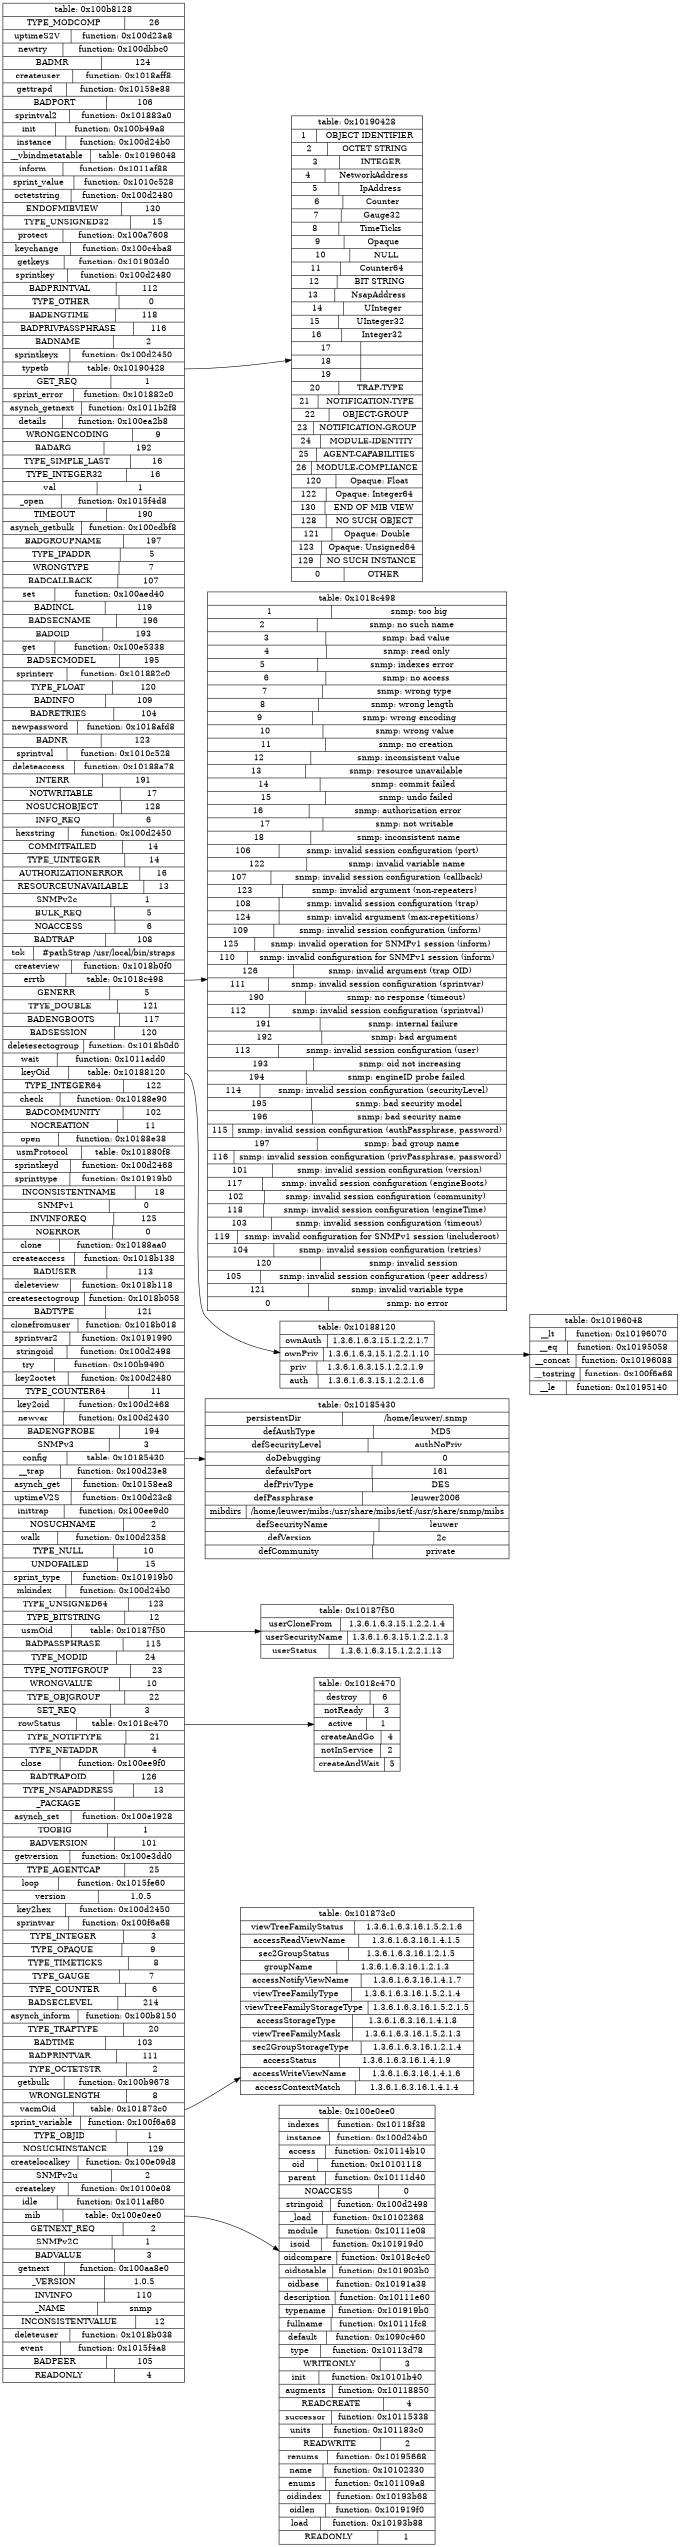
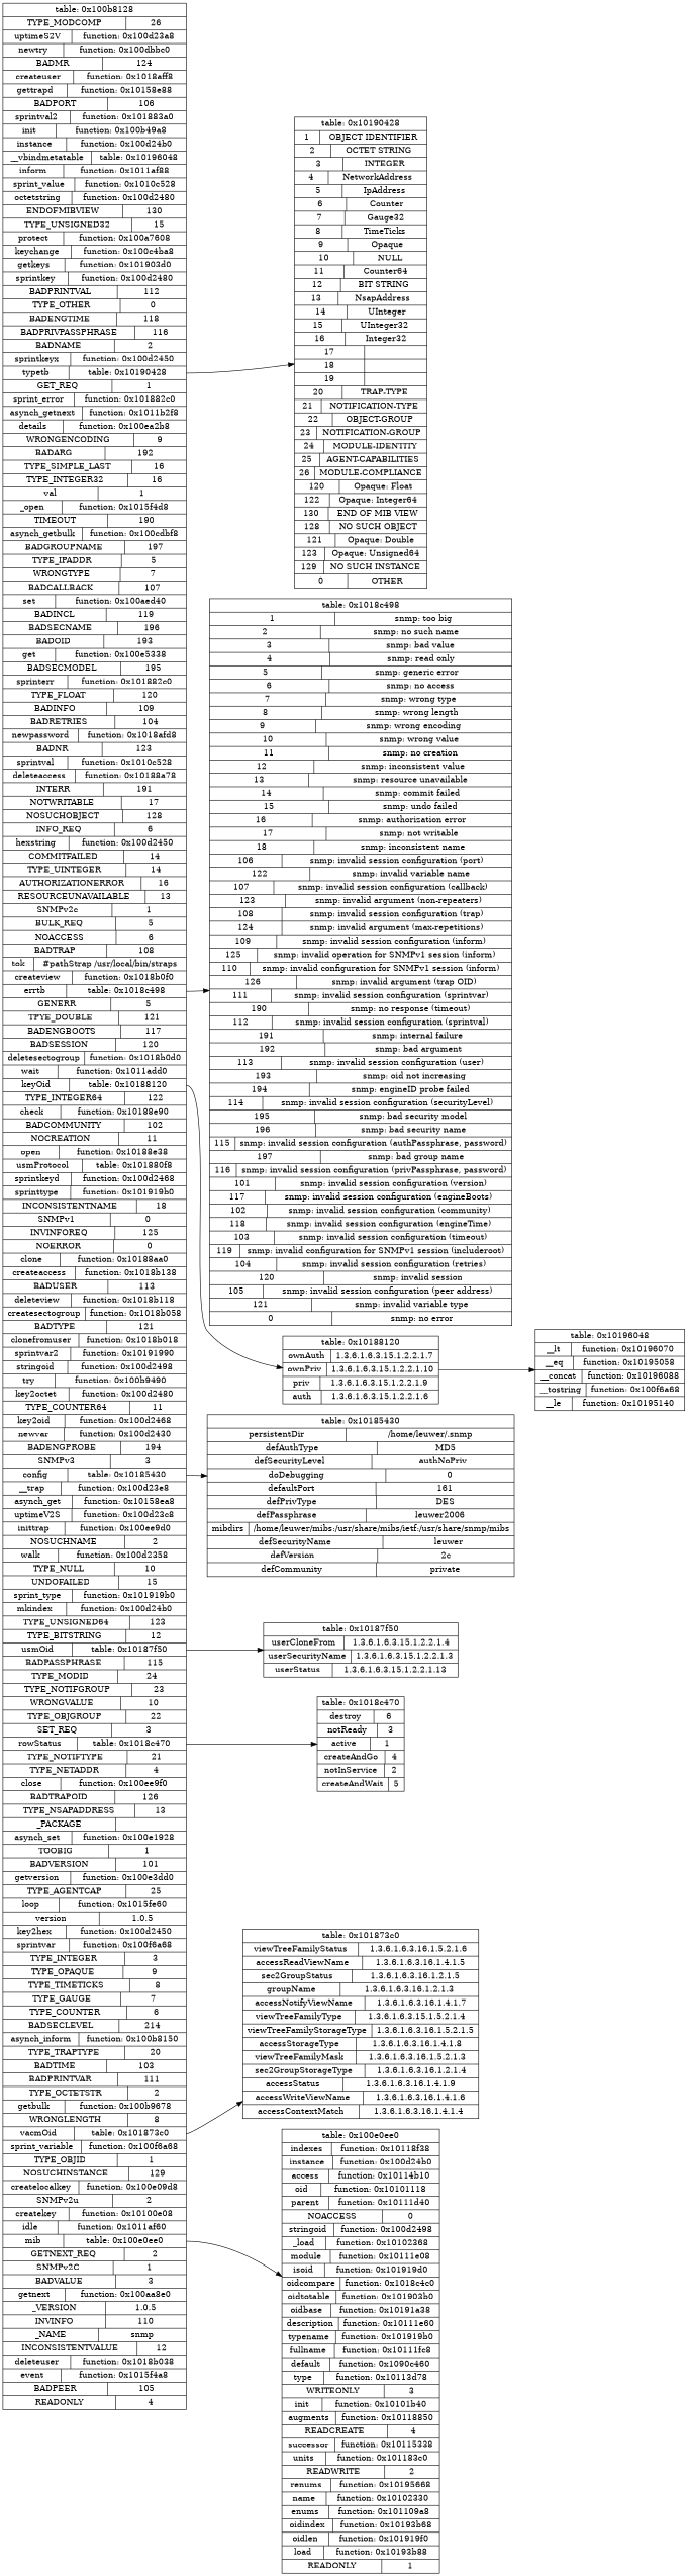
  digraph {
    fontcolor=black
    fontname="Times-Roman"
    fontsize=14
    rankdir=LR
    node [fontcolor=black fontname="Times-Roman" fontsize=14 shape=record style=solid]
    edge [fontcolor=black fontname="Times-Roman" fontsize=14 style=solid]
    n1 [label="table: 0x10196048|{__lt|<__lt>function: 0x10196070}|{__eq|<__eq>function: 0x10195058}|{__concat|<__concat>function: 0x10196088}|{__tostring|<__tostring>function: 0x100f6a68}|{__le|<__le>function: 0x10195140}"]
    n2 [label="table: 0x100b8128|{TYPE_MODCOMP|<TYPE_MODCOMP>26}|{uptimeS2V|<uptimeS2V>function: 0x100d23a8}|{newtry|<newtry>function: 0x100dbbc0}|{BADMR|<BADMR>124}|{createuser|<createuser>function: 0x1018aff8}|{gettrapd|<gettrapd>function: 0x10158e88}|{BADPORT|<BADPORT>106}|{sprintval2|<sprintval2>function: 0x101883a0}|{init|<init>function: 0x100b49a8}|{instance|<instance>function: 0x100d24b0}|{__vbindmetatable|<__vbindmetatable>table: 0x10196048}|{inform|<inform>function: 0x1011af88}|{sprint_value|<sprint_value>function: 0x1010c528}|{octetstring|<octetstring>function: 0x100d2480}|{ENDOFMIBVIEW|<ENDOFMIBVIEW>130}|{TYPE_UNSIGNED32|<TYPE_UNSIGNED32>15}|{protect|<protect>function: 0x100a7608}|{keychange|<keychange>function: 0x100c4ba8}|{getkeys|<getkeys>function: 0x101903d0}|{sprintkey|<sprintkey>function: 0x100d2480}|{BADPRINTVAL|<BADPRINTVAL>112}|{TYPE_OTHER|<TYPE_OTHER>0}|{BADENGTIME|<BADENGTIME>118}|{BADPRIVPASSPHRASE|<BADPRIVPASSPHRASE>116}|{BADNAME|<BADNAME>2}|{sprintkeyx|<sprintkeyx>function: 0x100d2450}|{typetb|<typetb>table: 0x10190428}|{GET_REQ|<GET_REQ>1}|{sprint_error|<sprint_error>function: 0x101882c0}|{asynch_getnext|<asynch_getnext>function: 0x1011b2f8}|{details|<details>function: 0x100ea2b8}|{WRONGENCODING|<WRONGENCODING>9}|{BADARG|<BADARG>192}|{TYPE_SIMPLE_LAST|<TYPE_SIMPLE_LAST>16}|{TYPE_INTEGER32|<TYPE_INTEGER32>16}|{val|<val>1}|{_open|<_open>function: 0x1015f4d8}|{TIMEOUT|<TIMEOUT>190}|{asynch_getbulk|<asynch_getbulk>function: 0x100cdbf8}|{BADGROUPNAME|<BADGROUPNAME>197}|{TYPE_IPADDR|<TYPE_IPADDR>5}|{WRONGTYPE|<WRONGTYPE>7}|{BADCALLBACK|<BADCALLBACK>107}|{set|<set>function: 0x100aed40}|{BADINCL|<BADINCL>119}|{BADSECNAME|<BADSECNAME>196}|{BADOID|<BADOID>193}|{get|<get>function: 0x100e5338}|{BADSECMODEL|<BADSECMODEL>195}|{sprinterr|<sprinterr>function: 0x101882c0}|{TYPE_FLOAT|<TYPE_FLOAT>120}|{BADINFO|<BADINFO>109}|{BADRETRIES|<BADRETRIES>104}|{newpassword|<newpassword>function: 0x1018afd8}|{BADNR|<BADNR>123}|{sprintval|<sprintval>function: 0x1010c528}|{deleteaccess|<deleteaccess>function: 0x10188a78}|{INTERR|<INTERR>191}|{NOTWRITABLE|<NOTWRITABLE>17}|{NOSUCHOBJECT|<NOSUCHOBJECT>128}|{INFO_REQ|<INFO_REQ>6}|{hexstring|<hexstring>function: 0x100d2450}|{COMMITFAILED|<COMMITFAILED>14}|{TYPE_UINTEGER|<TYPE_UINTEGER>14}|{AUTHORIZATIONERROR|<AUTHORIZATIONERROR>16}|{RESOURCEUNAVAILABLE|<RESOURCEUNAVAILABLE>13}|{SNMPv2c|<SNMPv2c>1}|{BULK_REQ|<BULK_REQ>5}|{NOACCESS|<NOACCESS>6}|{BADTRAP|<BADTRAP>108}|{tok|<tok>#pathStrap /usr/local/bin/straps}|{createview|<createview>function: 0x1018b0f0}|{errtb|<errtb>table: 0x1018c498}|{GENERR|<GENERR>5}|{TPYE_DOUBLE|<TPYE_DOUBLE>121}|{BADENGBOOTS|<BADENGBOOTS>117}|{BADSESSION|<BADSESSION>120}|{deletesectogroup|<deletesectogroup>function: 0x1018b0d0}|{wait|<wait>function: 0x1011add0}|{keyOid|<keyOid>table: 0x10188120}|{TYPE_INTEGER64|<TYPE_INTEGER64>122}|{check|<check>function: 0x10188e90}|{BADCOMMUNITY|<BADCOMMUNITY>102}|{NOCREATION|<NOCREATION>11}|{open|<open>function: 0x10188e38}|{usmProtocol|<usmProtocol>table: 0x101880f8}|{sprintkeyd|<sprintkeyd>function: 0x100d2468}|{sprinttype|<sprinttype>function: 0x101919b0}|{INCONSISTENTNAME|<INCONSISTENTNAME>18}|{SNMPv1|<SNMPv1>0}|{INVINFOREQ|<INVINFOREQ>125}|{NOERROR|<NOERROR>0}|{clone|<clone>function: 0x10188aa0}|{createaccess|<createaccess>function: 0x1018b138}|{BADUSER|<BADUSER>113}|{deleteview|<deleteview>function: 0x1018b118}|{createsectogroup|<createsectogroup>function: 0x1018b058}|{BADTYPE|<BADTYPE>121}|{clonefromuser|<clonefromuser>function: 0x1018b018}|{sprintvar2|<sprintvar2>function: 0x10191990}|{stringoid|<stringoid>function: 0x100d2498}|{try|<try>function: 0x100b9490}|{key2octet|<key2octet>function: 0x100d2480}|{TYPE_COUNTER64|<TYPE_COUNTER64>11}|{key2oid|<key2oid>function: 0x100d2468}|{newvar|<newvar>function: 0x100d2430}|{BADENGPROBE|<BADENGPROBE>194}|{SNMPv3|<SNMPv3>3}|{config|<config>table: 0x10185430}|{__trap|<__trap>function: 0x100d23e8}|{asynch_get|<asynch_get>function: 0x10158ea8}|{uptimeV2S|<uptimeV2S>function: 0x100d23c8}|{inittrap|<inittrap>function: 0x100ee9d0}|{NOSUCHNAME|<NOSUCHNAME>2}|{walk|<walk>function: 0x100d2358}|{TYPE_NULL|<TYPE_NULL>10}|{UNDOFAILED|<UNDOFAILED>15}|{sprint_type|<sprint_type>function: 0x101919b0}|{mkindex|<mkindex>function: 0x100d24b0}|{TYPE_UNSIGNED64|<TYPE_UNSIGNED64>123}|{TYPE_BITSTRING|<TYPE_BITSTRING>12}|{usmOid|<usmOid>table: 0x10187f50}|{BADPASSPHRASE|<BADPASSPHRASE>115}|{TYPE_MODID|<TYPE_MODID>24}|{TYPE_NOTIFGROUP|<TYPE_NOTIFGROUP>23}|{WRONGVALUE|<WRONGVALUE>10}|{TYPE_OBJGROUP|<TYPE_OBJGROUP>22}|{SET_REQ|<SET_REQ>3}|{rowStatus|<rowStatus>table: 0x1018c470}|{TYPE_NOTIFTYPE|<TYPE_NOTIFTYPE>21}|{TYPE_NETADDR|<TYPE_NETADDR>4}|{close|<close>function: 0x100ee9f0}|{BADTRAPOID|<BADTRAPOID>126}|{TYPE_NSAPADDRESS|<TYPE_NSAPADDRESS>13}|{_PACKAGE|<_PACKAGE>}|{asynch_set|<asynch_set>function: 0x100e1928}|{TOOBIG|<TOOBIG>1}|{BADVERSION|<BADVERSION>101}|{getversion|<getversion>function: 0x100e3dd0}|{TYPE_AGENTCAP|<TYPE_AGENTCAP>25}|{loop|<loop>function: 0x1015fe60}|{version|<version>1.0.5}|{key2hex|<key2hex>function: 0x100d2450}|{sprintvar|<sprintvar>function: 0x100f6a68}|{TYPE_INTEGER|<TYPE_INTEGER>3}|{TYPE_OPAQUE|<TYPE_OPAQUE>9}|{TYPE_TIMETICKS|<TYPE_TIMETICKS>8}|{TYPE_GAUGE|<TYPE_GAUGE>7}|{TYPE_COUNTER|<TYPE_COUNTER>6}|{BADSECLEVEL|<BADSECLEVEL>214}|{asynch_inform|<asynch_inform>function: 0x100b8150}|{TYPE_TRAPTYPE|<TYPE_TRAPTYPE>20}|{BADTIME|<BADTIME>103}|{BADPRINTVAR|<BADPRINTVAR>111}|{TYPE_OCTETSTR|<TYPE_OCTETSTR>2}|{getbulk|<getbulk>function: 0x100b9678}|{WRONGLENGTH|<WRONGLENGTH>8}|{vacmOid|<vacmOid>table: 0x101873c0}|{sprint_variable|<sprint_variable>function: 0x100f6a68}|{TYPE_OBJID|<TYPE_OBJID>1}|{NOSUCHINSTANCE|<NOSUCHINSTANCE>129}|{createlocalkey|<createlocalkey>function: 0x100e09d8}|{SNMPv2u|<SNMPv2u>2}|{createkey|<createkey>function: 0x10100e08}|{idle|<idle>function: 0x1011af60}|{mib|<mib>table: 0x100e0ee0}|{GETNEXT_REQ|<GETNEXT_REQ>2}|{SNMPv2C|<SNMPv2C>1}|{BADVALUE|<BADVALUE>3}|{getnext|<getnext>function: 0x100aa8e0}|{_VERSION|<_VERSION>1.0.5}|{INVINFO|<INVINFO>110}|{_NAME|<_NAME>snmp}|{INCONSISTENTVALUE|<INCONSISTENTVALUE>12}|{deleteuser|<deleteuser>function: 0x1018b038}|{event|<event>function: 0x1015f4a8}|{BADPEER|<BADPEER>105}|{READONLY|<READONLY>4}"]
    n3 [label="table: 0x10190428|{1|<1>OBJECT IDENTIFIER}|{2|<2>OCTET STRING}|{3|<3>INTEGER}|{4|<4>NetworkAddress}|{5|<5>IpAddress}|{6|<6>Counter}|{7|<7>Gauge32}|{8|<8>TimeTicks}|{9|<9>Opaque}|{10|<10>NULL}|{11|<11>Counter64}|{12|<12>BIT STRING}|{13|<13>NsapAddress}|{14|<14>UInteger}|{15|<15>UInteger32}|{16|<16>Integer32}|{17|<17>}|{18|<18>}|{19|<19>}|{20|<20>TRAP-TYPE}|{21|<21>NOTIFICATION-TYPE}|{22|<22>OBJECT-GROUP}|{23|<23>NOTIFICATION-GROUP}|{24|<24>MODULE-IDENTITY}|{25|<25>AGENT-CAPABILITIES}|{26|<26>MODULE-COMPLIANCE}|{120|<120>Opaque: Float}|{122|<122>Opaque: Integer64}|{130|<130>END OF MIB VIEW}|{128|<128>NO SUCH OBJECT}|{121|<121>Opaque: Double}|{123|<123>Opaque: Unsigned64}|{129|<129>NO SUCH INSTANCE}|{0|<0>OTHER}"]
-   n4 [label="table: 0x1018c498|{1|<1>snmp: too big}|{2|<2>snmp: no such name}|{3|<3>snmp: bad value}|{4|<4>snmp: read only}|{5|<5>snmp: indexes error}|{6|<6>snmp: no access}|{7|<7>snmp: wrong type}|{8|<8>snmp: wrong length}|{9|<9>snmp: wrong encoding}|{10|<10>snmp: wrong value}|{11|<11>snmp: no creation}|{12|<12>snmp: inconsistent value}|{13|<13>snmp: resource unavailable}|{14|<14>snmp: commit failed}|{15|<15>snmp: undo failed}|{16|<16>snmp: authorization error}|{17|<17>snmp: not writable}|{18|<18>snmp: inconsistent name}|{106|<106>snmp: invalid session configuration (port)}|{122|<122>snmp: invalid variable name}|{107|<107>snmp: invalid session configuration (callback)}|{123|<123>snmp: invalid argument (non-repeaters)}|{108|<108>snmp: invalid session configuration (trap)}|{124|<124>snmp: invalid argument (max-repetitions)}|{109|<109>snmp: invalid session configuration (inform)}|{125|<125>snmp: invalid operation for SNMPv1 session (inform)}|{110|<110>snmp: invalid configuration for SNMPv1 session (inform)}|{126|<126>snmp: invalid argument (trap OID)}|{111|<111>snmp: invalid session configuration (sprintvar)}|{190|<190>snmp: no response (timeout)}|{112|<112>snmp: invalid session configuration (sprintval)}|{191|<191>snmp: internal failure}|{192|<192>snmp: bad argument}|{113|<113>snmp: invalid session configuration (user)}|{193|<193>snmp: oid not increasing}|{194|<194>snmp: engineID probe failed}|{114|<114>snmp: invalid session configuration (securityLevel)}|{195|<195>snmp: bad security model}|{196|<196>snmp: bad security name}|{115|<115>snmp: invalid session configuration (authPassphrase, password)}|{197|<197>snmp: bad group name}|{116|<116>snmp: invalid session configuration (privPassphrase, password)}|{101|<101>snmp: invalid session configuration (version)}|{117|<117>snmp: invalid session configuration (engineBoots)}|{102|<102>snmp: invalid session configuration (community)}|{118|<118>snmp: invalid session configuration (engineTime)}|{103|<103>snmp: invalid session configuration (timeout)}|{119|<119>snmp: invalid configuration for SNMPv1 session (includeroot)}|{104|<104>snmp: invalid session configuration (retries)}|{120|<120>snmp: invalid session}|{105|<105>snmp: invalid session configuration (peer address)}|{121|<121>snmp: invalid variable type}|{0|<0>snmp: no error}"]
+   n4 [label="table: 0x1018c498|{1|<1>snmp: too big}|{2|<2>snmp: no such name}|{3|<3>snmp: bad value}|{4|<4>snmp: read only}|{5|<5>snmp: generic error}|{6|<6>snmp: no access}|{7|<7>snmp: wrong type}|{8|<8>snmp: wrong length}|{9|<9>snmp: wrong encoding}|{10|<10>snmp: wrong value}|{11|<11>snmp: no creation}|{12|<12>snmp: inconsistent value}|{13|<13>snmp: resource unavailable}|{14|<14>snmp: commit failed}|{15|<15>snmp: undo failed}|{16|<16>snmp: authorization error}|{17|<17>snmp: not writable}|{18|<18>snmp: inconsistent name}|{106|<106>snmp: invalid session configuration (port)}|{122|<122>snmp: invalid variable name}|{107|<107>snmp: invalid session configuration (callback)}|{123|<123>snmp: invalid argument (non-repeaters)}|{108|<108>snmp: invalid session configuration (trap)}|{124|<124>snmp: invalid argument (max-repetitions)}|{109|<109>snmp: invalid session configuration (inform)}|{125|<125>snmp: invalid operation for SNMPv1 session (inform)}|{110|<110>snmp: invalid configuration for SNMPv1 session (inform)}|{126|<126>snmp: invalid argument (trap OID)}|{111|<111>snmp: invalid session configuration (sprintvar)}|{190|<190>snmp: no response (timeout)}|{112|<112>snmp: invalid session configuration (sprintval)}|{191|<191>snmp: internal failure}|{192|<192>snmp: bad argument}|{113|<113>snmp: invalid session configuration (user)}|{193|<193>snmp: oid not increasing}|{194|<194>snmp: engineID probe failed}|{114|<114>snmp: invalid session configuration (securityLevel)}|{195|<195>snmp: bad security model}|{196|<196>snmp: bad security name}|{115|<115>snmp: invalid session configuration (authPassphrase, password)}|{197|<197>snmp: bad group name}|{116|<116>snmp: invalid session configuration (privPassphrase, password)}|{101|<101>snmp: invalid session configuration (version)}|{117|<117>snmp: invalid session configuration (engineBoots)}|{102|<102>snmp: invalid session configuration (community)}|{118|<118>snmp: invalid session configuration (engineTime)}|{103|<103>snmp: invalid session configuration (timeout)}|{119|<119>snmp: invalid configuration for SNMPv1 session (includeroot)}|{104|<104>snmp: invalid session configuration (retries)}|{120|<120>snmp: invalid session}|{105|<105>snmp: invalid session configuration (peer address)}|{121|<121>snmp: invalid variable type}|{0|<0>snmp: no error}"]
    n5 [label="table: 0x10188120|{ownAuth|<ownAuth>1.3.6.1.6.3.15.1.2.2.1.7}|{ownPriv|<ownPriv>1.3.6.1.6.3.15.1.2.2.1.10}|{priv|<priv>1.3.6.1.6.3.15.1.2.2.1.9}|{auth|<auth>1.3.6.1.6.3.15.1.2.2.1.6}"]
    n6 [label="table: 0x10185430|{persistentDir|<persistentDir>/home/leuwer/.snmp}|{defAuthType|<defAuthType>MD5}|{defSecurityLevel|<defSecurityLevel>authNoPriv}|{doDebugging|<doDebugging>0}|{defaultPort|<defaultPort>161}|{defPrivType|<defPrivType>DES}|{defPassphrase|<defPassphrase>leuwer2006}|{mibdirs|<mibdirs>/home/leuwer/mibs:/usr/share/mibs/ietf:/usr/share/snmp/mibs}|{defSecurityName|<defSecurityName>leuwer}|{defVersion|<defVersion>2c}|{defCommunity|<defCommunity>private}"]
    n7 [label="table: 0x10187f50|{userCloneFrom|<userCloneFrom>1.3.6.1.6.3.15.1.2.2.1.4}|{userSecurityName|<userSecurityName>1.3.6.1.6.3.15.1.2.2.1.3}|{userStatus|<userStatus>1.3.6.1.6.3.15.1.2.2.1.13}"]
    n8 [label="table: 0x1018c470|{destroy|<destroy>6}|{notReady|<notReady>3}|{active|<active>1}|{createAndGo|<createAndGo>4}|{notInService|<notInService>2}|{createAndWait|<createAndWait>5}"]
-   n9 [label="table: 0x101873c0|{viewTreeFamilyStatus|<viewTreeFamilyStatus>1.3.6.1.6.3.16.1.5.2.1.6}|{accessReadViewName|<accessReadViewName>1.3.6.1.6.3.16.1.4.1.5}|{sec2GroupStatus|<sec2GroupStatus>1.3.6.1.6.3.16.1.2.1.5}|{groupName|<groupName>1.3.6.1.6.3.16.1.2.1.3}|{accessNotifyViewName|<accessNotifyViewName>1.3.6.1.6.3.16.1.4.1.7}|{viewTreeFamilyType|<viewTreeFamilyType>1.3.6.1.6.3.16.1.5.2.1.4}|{viewTreeFamilyStorageType|<viewTreeFamilyStorageType>1.3.6.1.6.3.16.1.5.2.1.5}|{accessStorageType|<accessStorageType>1.3.6.1.6.3.16.1.4.1.8}|{viewTreeFamilyMask|<viewTreeFamilyMask>1.3.6.1.6.3.16.1.5.2.1.3}|{sec2GroupStorageType|<sec2GroupStorageType>1.3.6.1.6.3.16.1.2.1.4}|{accessStatus|<accessStatus>1.3.6.1.6.3.16.1.4.1.9}|{accessWriteViewName|<accessWriteViewName>1.3.6.1.6.3.16.1.4.1.6}|{accessContextMatch|<accessContextMatch>1.3.6.1.6.3.16.1.4.1.4}"]
+   n9 [label="table: 0x101873c0|{viewTreeFamilyStatus|<viewTreeFamilyStatus>1.3.6.1.6.3.16.1.5.2.1.6}|{accessReadViewName|<accessReadViewName>1.3.6.1.6.3.16.1.4.1.5}|{sec2GroupStatus|<sec2GroupStatus>1.3.6.1.6.3.16.1.2.1.5}|{groupName|<groupName>1.3.6.1.6.3.16.1.2.1.3}|{accessNotifyViewName|<accessNotifyViewName>1.3.6.1.6.3.16.1.4.1.7}|{viewTreeFamilyType|<viewTreeFamilyType>1.3.6.1.6.3.15.1.5.2.1.4}|{viewTreeFamilyStorageType|<viewTreeFamilyStorageType>1.3.6.1.6.3.16.1.5.2.1.5}|{accessStorageType|<accessStorageType>1.3.6.1.6.3.16.1.4.1.8}|{viewTreeFamilyMask|<viewTreeFamilyMask>1.3.6.1.6.3.16.1.5.2.1.3}|{sec2GroupStorageType|<sec2GroupStorageType>1.3.6.1.6.3.16.1.2.1.4}|{accessStatus|<accessStatus>1.3.6.1.6.3.16.1.4.1.9}|{accessWriteViewName|<accessWriteViewName>1.3.6.1.6.3.16.1.4.1.6}|{accessContextMatch|<accessContextMatch>1.3.6.1.6.3.16.1.4.1.4}"]
    n10 [label="table: 0x100e0ee0|{indexes|<indexes>function: 0x10118f38}|{instance|<instance>function: 0x100d24b0}|{access|<access>function: 0x10114b10}|{oid|<oid>function: 0x10101118}|{parent|<parent>function: 0x10111d40}|{NOACCESS|<NOACCESS>0}|{stringoid|<stringoid>function: 0x100d2498}|{_load|<_load>function: 0x10102368}|{module|<module>function: 0x10111e08}|{isoid|<isoid>function: 0x101919d0}|{oidcompare|<oidcompare>function: 0x1018c4c0}|{oidtotable|<oidtotable>function: 0x101903b0}|{oidbase|<oidbase>function: 0x10191a38}|{description|<description>function: 0x10111e60}|{typename|<typename>function: 0x101919b0}|{fullname|<fullname>function: 0x10111fc8}|{default|<default>function: 0x1090c460}|{type|<type>function: 0x10113d78}|{WRITEONLY|<WRITEONLY>3}|{init|<init>function: 0x10101b40}|{augments|<augments>function: 0x10118850}|{READCREATE|<READCREATE>4}|{successor|<successor>function: 0x10115338}|{units|<units>function: 0x101183c0}|{READWRITE|<READWRITE>2}|{renums|<renums>function: 0x10195668}|{name|<name>function: 0x10102330}|{enums|<enums>function: 0x101109a8}|{oidindex|<oidindex>function: 0x10193b68}|{oidlen|<oidlen>function: 0x101919f0}|{load|<load>function: 0x10193b88}|{READONLY|<READONLY>1}"]
    n2 -> n3 [tailport=typetb]
    n2 -> n4 [tailport=errtb]
    n2 -> n5 [tailport=keyOid]
    n2 -> n6 [tailport=config]
    n2 -> n7 [tailport=usmOid]
    n2 -> n8 [tailport=rowStatus]
    n2 -> n9 [tailport=vacmOid]
    n2 -> n10 [tailport=mib]
    n5 -> n1
  }
